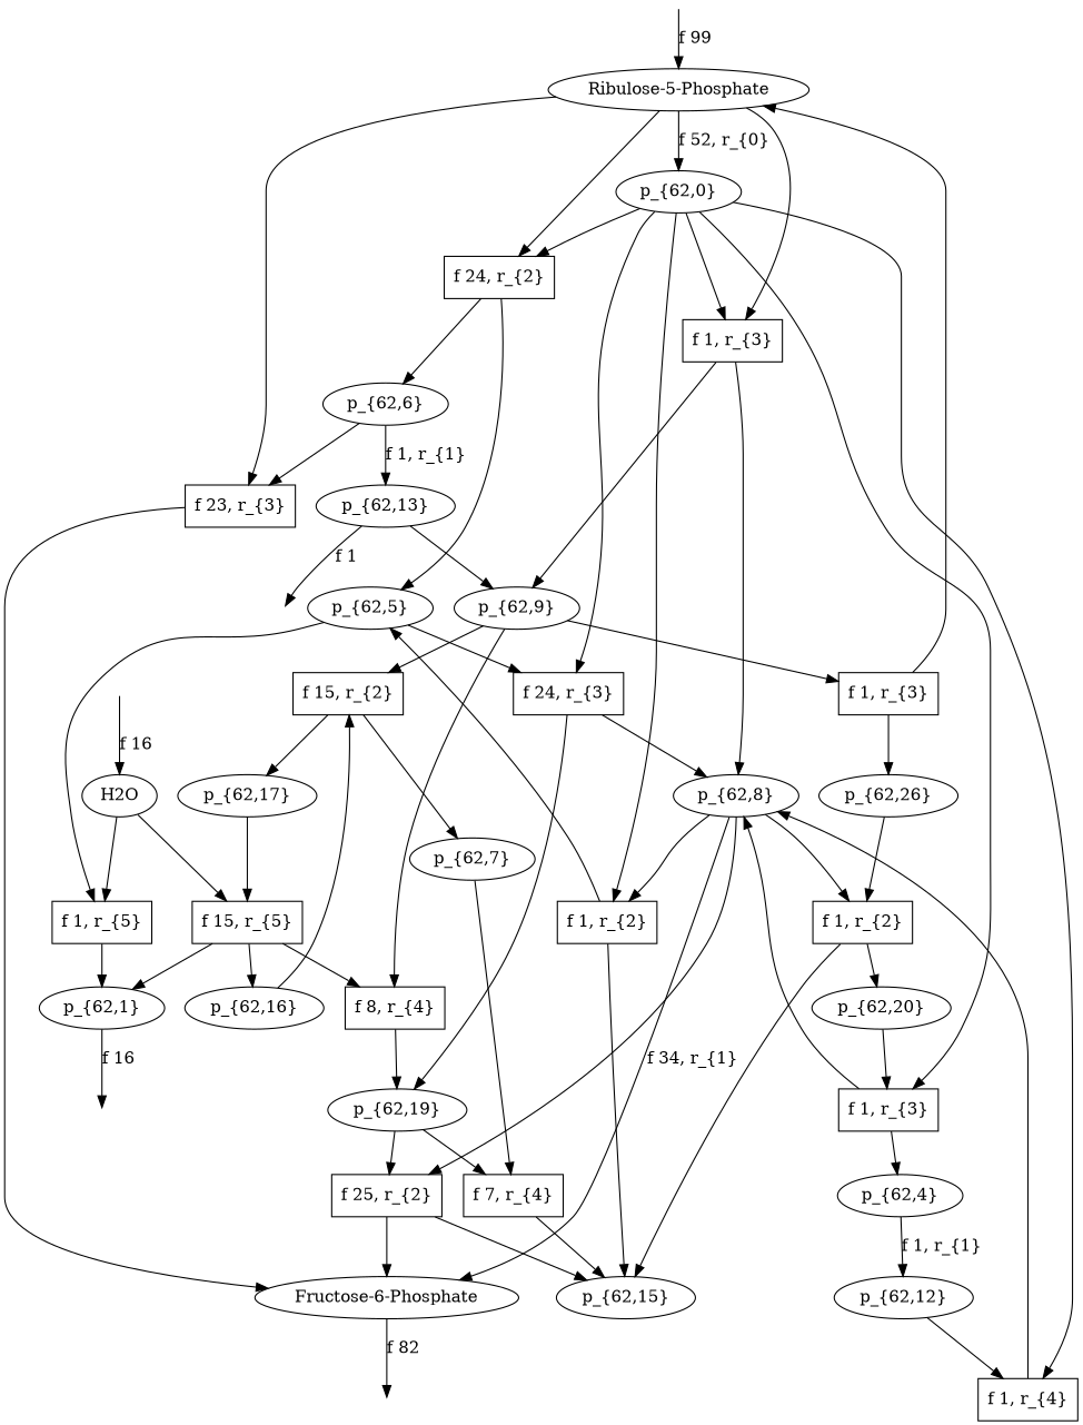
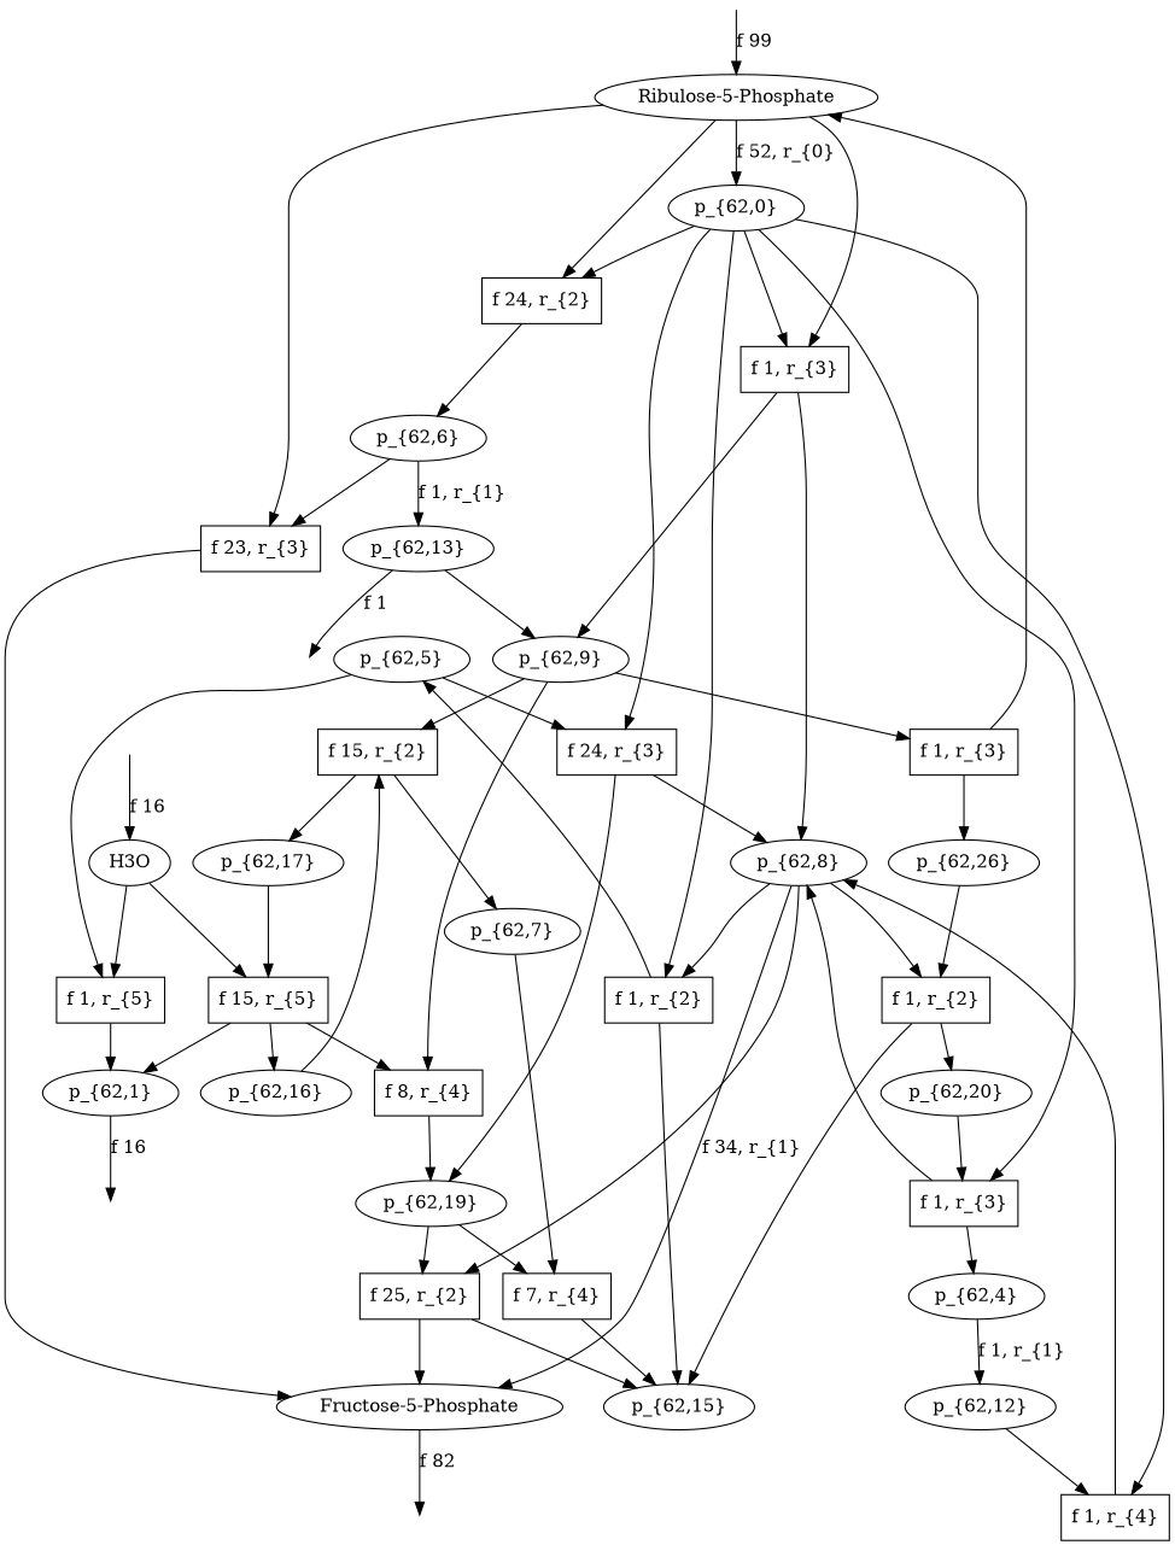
  digraph {
    node [shape=ellipse]
    n1 [label="Ribulose-5-Phosphate"]
    n2 [label="p_{62,0}"]
    n3 [label="f 24, r_{2}" shape=box]
    n4 [label="f 1, r_{3}" shape=box]
    n5 [label="f 23, r_{3}" shape=box]
    n6 [label="f 1, r_{2}" shape=box]
    n7 [label="f 24, r_{3}" shape=box]
    n8 [label="f 1, r_{3}" shape=box]
    n9 [label="f 1, r_{4}" shape=box]
    n10 [label="p_{62,5}"]
    n11 [label="p_{62,6}"]
    n12 [label="p_{62,8}"]
    n13 [label="p_{62,9}"]
-   n14 [label="Fructose-6-Phosphate"]
-   n15 [label=H2O]
+   n14 [label="Fructose-5-Phosphate"]
+   n15 [label=H3O]
    n16 [label="f 1, r_{5}" shape=box]
    n17 [label="f 15, r_{5}" shape=box]
    n18 [label="p_{62,1}"]
    n19 [label="f 8, r_{4}" shape=box]
    n20 [label="p_{62,16}"]
    n21 [label="p_{62,15}"]
    n22 [label="p_{62,19}"]
    n23 [label="p_{62,4}"]
    "4-0-IOFlow" [shape=point style=invis]
    n25 [label="p_{62,12}"]
    n26 [label="p_{62,13}"]
    "29-0-IOFlow" [shape=point style=invis]
    n28 [label="p_{62,7}"]
    n29 [label="f 7, r_{4}" shape=box]
    n30 [label="f 25, r_{2}" shape=box]
    n31 [label="f 1, r_{2}" shape=box]
    n32 [label="p_{62,20}"]
    n33 [label="f 15, r_{2}" shape=box]
    n34 [label="f 1, r_{3}" shape=box]
    n35 [label="p_{62,17}"]
    n36 [label="p_{62,26}"]
    "68-0-IOFlow" [shape=point style=invis]
    "0-0-IOFlow" [shape=point style=invis]
    "1-0-IOFlow" [shape=point style=invis]
    n1 -> n2 [label="f 52, r_{0}"]
    n1 -> n3
    n1 -> n4
    n1 -> n5
    n2 -> n3
    n2 -> n4
    n2 -> n6
    n2 -> n7
    n2 -> n8
    n2 -> n9
-   n3 -> n10
    n3 -> n11
    n4 -> n12
    n4 -> n13
    n5 -> n14
    n6 -> n10
    n6 -> n21
    n7 -> n12
    n7 -> n22
    n8 -> n12
    n8 -> n23
    n9 -> n12
    n10 -> n7
    n10 -> n16
    n11 -> n5
    n11 -> n26 [label="f 1, r_{1}"]
    n12 -> n6
    n12 -> n14 [label="f 34, r_{1}"]
    n12 -> n30
    n12 -> n31
    n13 -> n19
    n13 -> n33
    n13 -> n34
    n14 -> "68-0-IOFlow" [label="f 82"]
    n15 -> n16
    n15 -> n17
    n16 -> n18
    n17 -> n18
    n17 -> n19
    n17 -> n20
    n18 -> "4-0-IOFlow" [label="f 16"]
    n19 -> n22
    n20 -> n33
    n22 -> n29
    n22 -> n30
    n23 -> n25 [label="f 1, r_{1}"]
    n25 -> n9
    n26 -> n13
    n26 -> "29-0-IOFlow" [label="f 1"]
    n28 -> n29
    n29 -> n21
    n30 -> n14
    n30 -> n21
    n31 -> n21
    n31 -> n32
    n32 -> n8
    n33 -> n28
    n33 -> n35
    n34 -> n1
    n34 -> n36
    n35 -> n17
    n36 -> n31
    "0-0-IOFlow" -> n1 [label="f 99"]
    "1-0-IOFlow" -> n15 [label="f 16"]
  }
